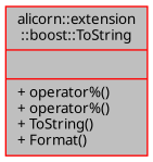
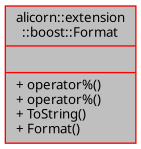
  digraph {
-   n1 [color=red fillcolor=grey75 fontcolor=black fontname=Verdana fontsize=10 height=0.2 label="{alicorn::extension\l::boost::ToString\n||+ operator%()\l+ operator%()\l+ ToString()\l+ Format()\l}" shape=record style=filled width=0.4]
+   n1 [color=red fillcolor=grey75 fontcolor=black fontname=Verdana fontsize=10 height=0.2 label="{alicorn::extension\l::boost::Format\n||+ operator%()\l+ operator%()\l+ ToString()\l+ Format()\l}" shape=record style=filled width=0.4]
  }
